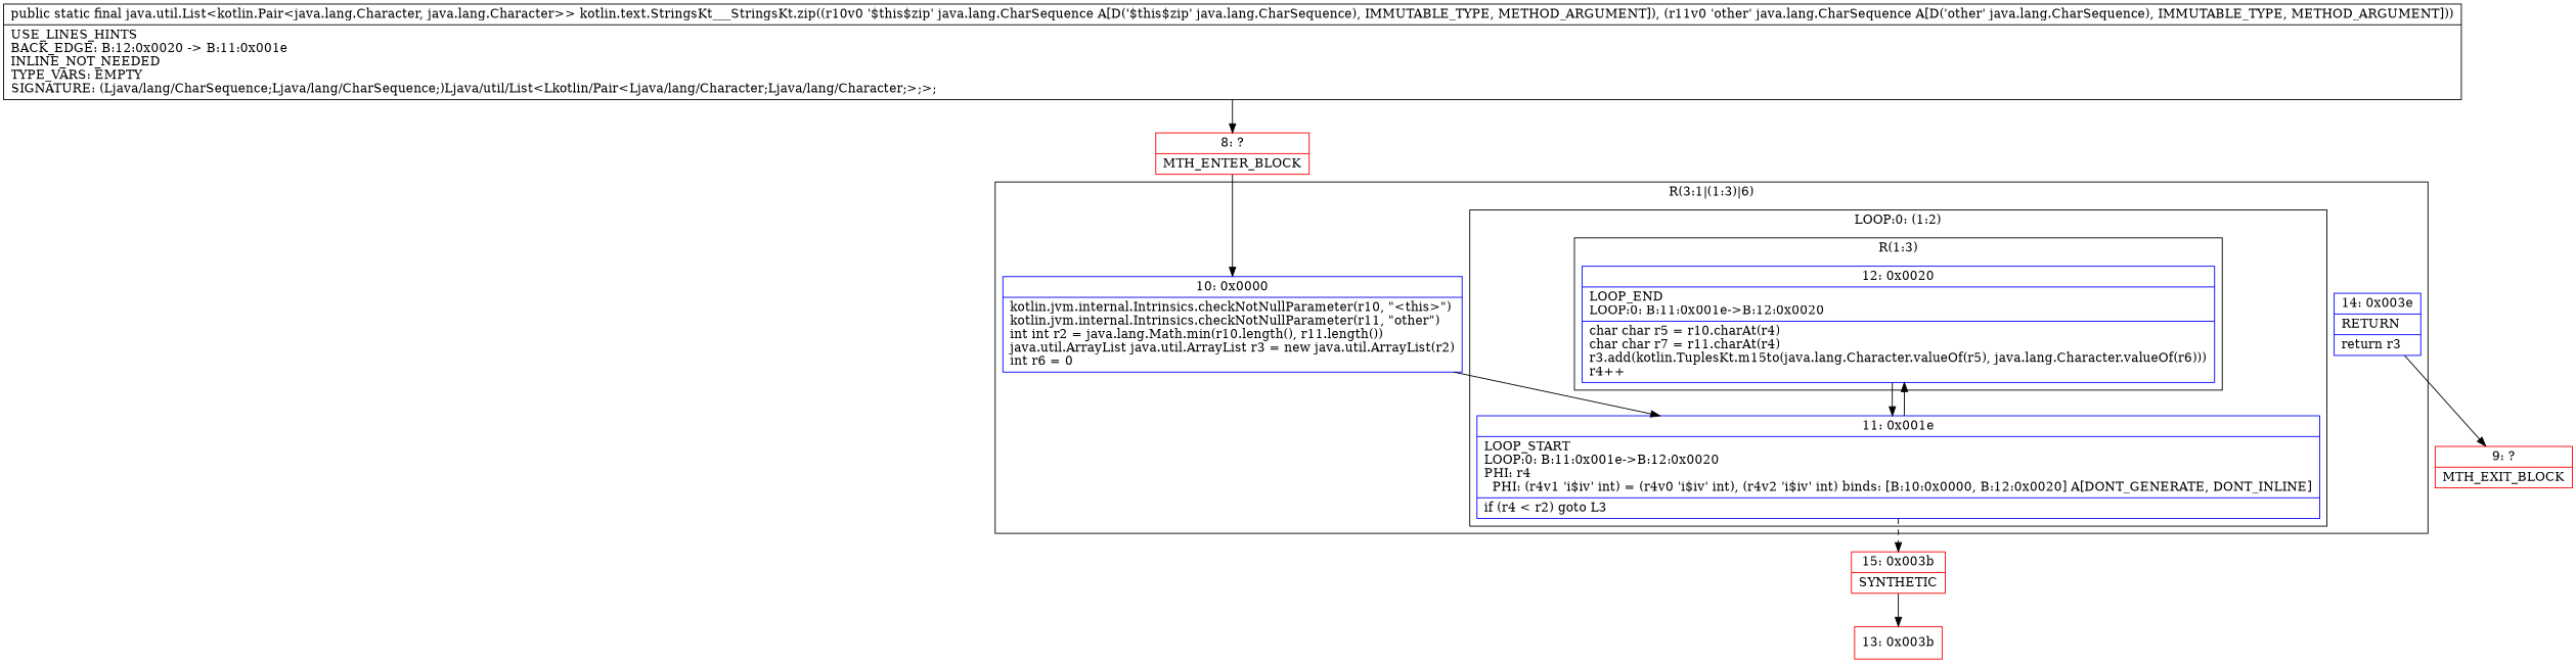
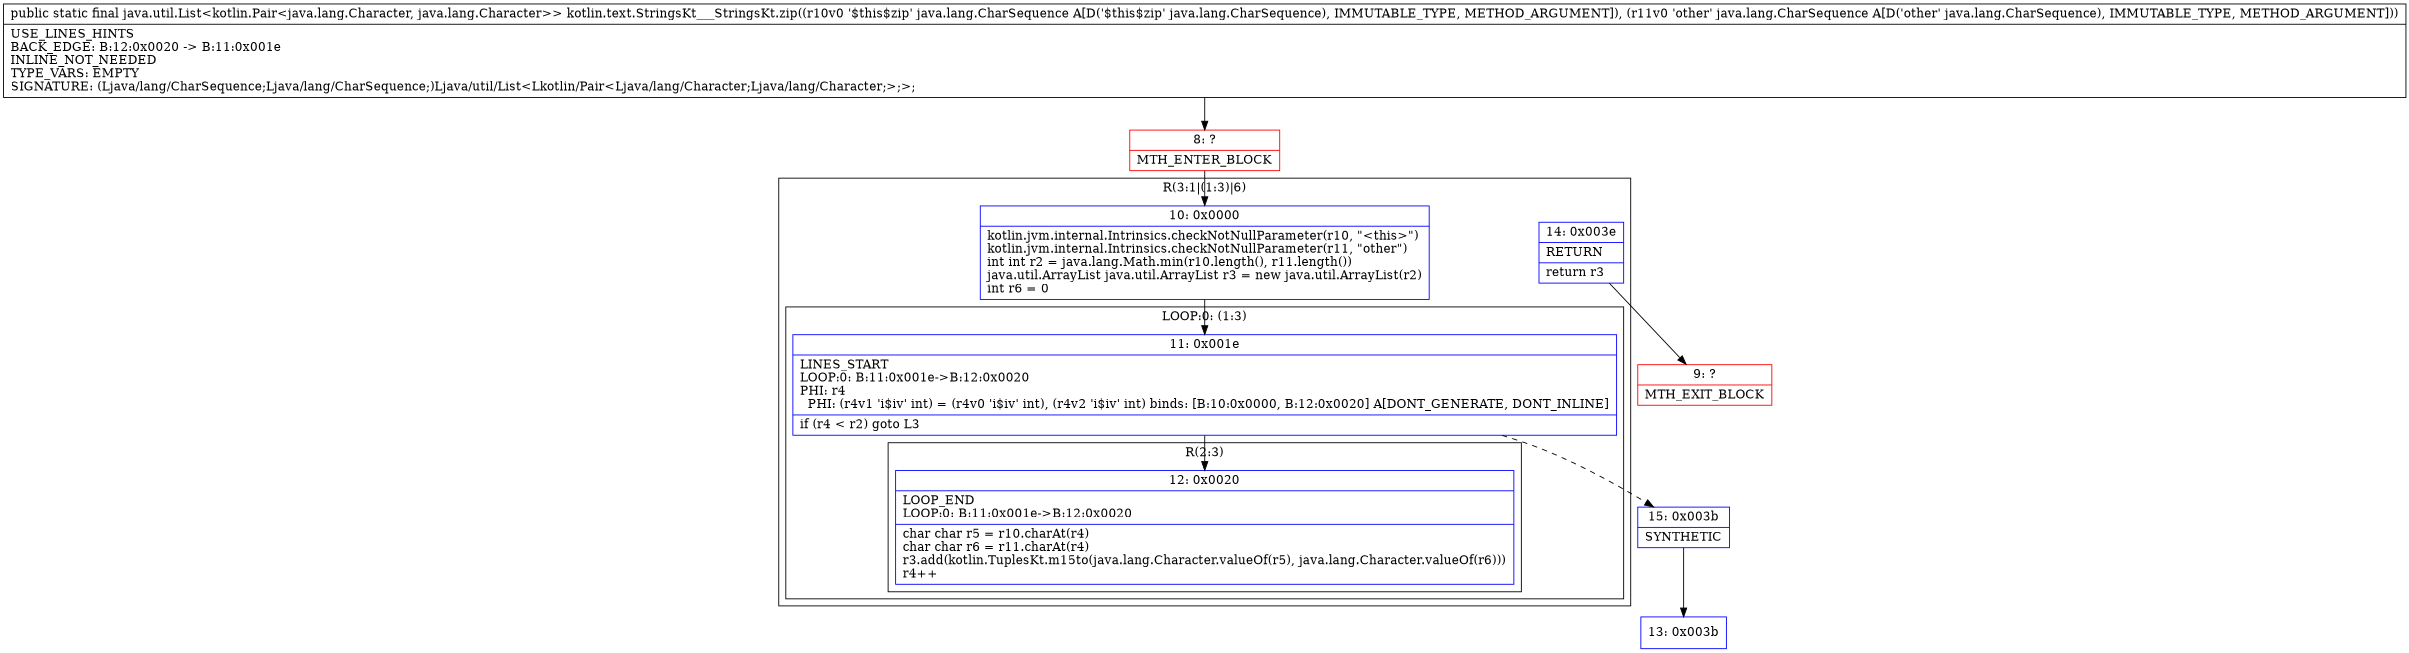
  digraph {
    node [color=blue shape=record]
-   n1 [label="{12\:\ 0x0020|LOOP_END\lLOOP:0: B:11:0x001e\-\>B:12:0x0020\l|char char r5 = r10.charAt(r4)\lchar char r7 = r11.charAt(r4)\lr3.add(kotlin.TuplesKt.m15to(java.lang.Character.valueOf(r5), java.lang.Character.valueOf(r6)))\lr4++\l}"]
-   n2 [label="{11\:\ 0x001e|LOOP_START\lLOOP:0: B:11:0x001e\-\>B:12:0x0020\lPHI: r4 \l  PHI: (r4v1 'i$iv' int) = (r4v0 'i$iv' int), (r4v2 'i$iv' int) binds: [B:10:0x0000, B:12:0x0020] A[DONT_GENERATE, DONT_INLINE]\l|if (r4 \< r2) goto L3\l}"]
+   n1 [label="{12\:\ 0x0020|LOOP_END\lLOOP:0: B:11:0x001e\-\>B:12:0x0020\l|char char r5 = r10.charAt(r4)\lchar char r6 = r11.charAt(r4)\lr3.add(kotlin.TuplesKt.m15to(java.lang.Character.valueOf(r5), java.lang.Character.valueOf(r6)))\lr4++\l}"]
+   n2 [label="{11\:\ 0x001e|LINES_START\lLOOP:0: B:11:0x001e\-\>B:12:0x0020\lPHI: r4 \l  PHI: (r4v1 'i$iv' int) = (r4v0 'i$iv' int), (r4v2 'i$iv' int) binds: [B:10:0x0000, B:12:0x0020] A[DONT_GENERATE, DONT_INLINE]\l|if (r4 \< r2) goto L3\l}"]
    n3 [label="{10\:\ 0x0000|kotlin.jvm.internal.Intrinsics.checkNotNullParameter(r10, \"\<this\>\")\lkotlin.jvm.internal.Intrinsics.checkNotNullParameter(r11, \"other\")\lint int r2 = java.lang.Math.min(r10.length(), r11.length())\ljava.util.ArrayList java.util.ArrayList r3 = new java.util.ArrayList(r2)\lint r6 = 0\l}"]
    n4 [label="{14\:\ 0x003e|RETURN\l|return r3\l}"]
-   n5 [color=red label="{15\:\ 0x003b|SYNTHETIC\l}"]
+   n5 [label="{15\:\ 0x003b|SYNTHETIC\l}"]
    n6 [color=red label="{9\:\ ?|MTH_EXIT_BLOCK\l}"]
-   n7 [color=red label="{13\:\ 0x003b}"]
+   n7 [label="{13\:\ 0x003b}"]
    n8 [color=red label="{8\:\ ?|MTH_ENTER_BLOCK\l}"]
    n9 [label="{public static final java.util.List\<kotlin.Pair\<java.lang.Character, java.lang.Character\>\> kotlin.text.StringsKt___StringsKt.zip((r10v0 '$this$zip' java.lang.CharSequence A[D('$this$zip' java.lang.CharSequence), IMMUTABLE_TYPE, METHOD_ARGUMENT]), (r11v0 'other' java.lang.CharSequence A[D('other' java.lang.CharSequence), IMMUTABLE_TYPE, METHOD_ARGUMENT]))  | USE_LINES_HINTS\lBACK_EDGE: B:12:0x0020 \-\> B:11:0x001e\lINLINE_NOT_NEEDED\lTYPE_VARS: EMPTY\lSIGNATURE: (Ljava\/lang\/CharSequence;Ljava\/lang\/CharSequence;)Ljava\/util\/List\<Lkotlin\/Pair\<Ljava\/lang\/Character;Ljava\/lang\/Character;\>;\>;\l}" color=""]
    subgraph cluster_1 {
      label="R(3:1|(1:3)|6)"
      n3
      n4
      subgraph cluster_2 {
-       label="LOOP:0: (1:2)"
+       label="LOOP:0: (1:3)"
        n2
        subgraph cluster_3 {
-         label="R(1:3)"
+         label="R(2:3)"
          n1
        }
      }
    }
-   n1 -> n2
    n2 -> n1
    n2 -> n5 [style=dashed]
    n3 -> n2
    n4 -> n6
    n5 -> n7
    n8 -> n3
    n9 -> n8
  }
